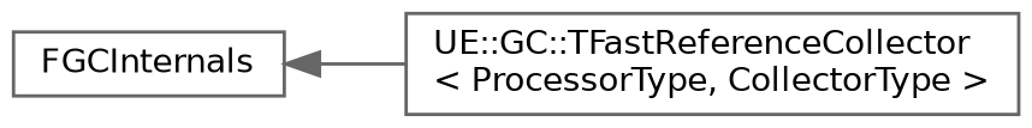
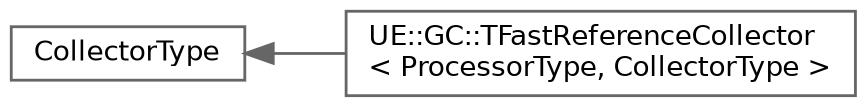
  digraph {
    rankdir=LR
    node [color=grey40 fillcolor=white fontname=Helvetica fontsize=10 shape=box style=filled]
-   n1 [height=0.2 label=FGCInternals width=0.4]
+   n1 [height=0.2 label=CollectorType width=0.4]
    n2 [height=0.2 label="UE::GC::TFastReferenceCollector\l\< ProcessorType, CollectorType \>" width=0.4]
    n1 -> n2 [color=gray40 dir=back fontname=Helvetica fontsize=10 labelfontname=Helvetica labelfontsize=10 style=solid]
  }
